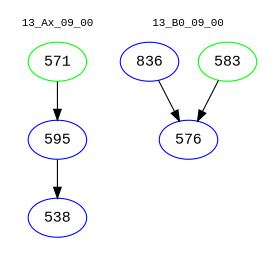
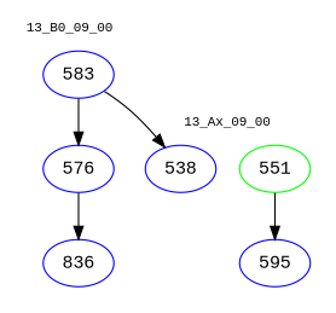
  digraph {
    fontname="Liberation Mono"
    node [color=blue fontname="Liberation Mono"]
    edge [color=black fontname="Liberation Mono"]
-   n1 [color=green label=571]
+   n1 [color=green label=551]
    n2 [label=595]
    n3 [label=538]
-   n4 [color=green label=583]
+   n4 [label=583]
    n5 [label=576]
    n6 [label=836]
    subgraph cluster_1 {
      color=white
      fontsize=10
      label="13_Ax_09_00"
      n1
      n2
      n3
    }
    subgraph cluster_2 {
      color=white
      fontsize=10
      label="13_B0_09_00"
      n4
      n5
      n6
    }
    n1 -> n2
-   n2 -> n3
+   n4 -> n3
    n4 -> n5
-   n6 -> n5
+   n5 -> n6
  }
